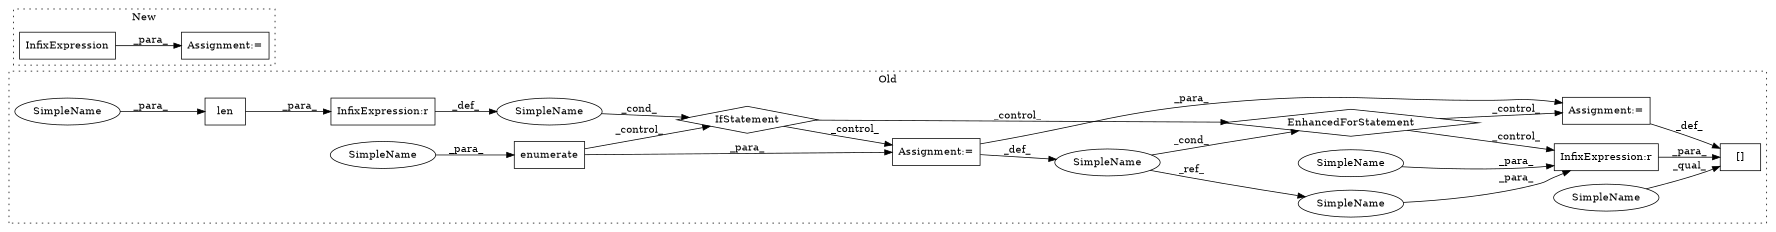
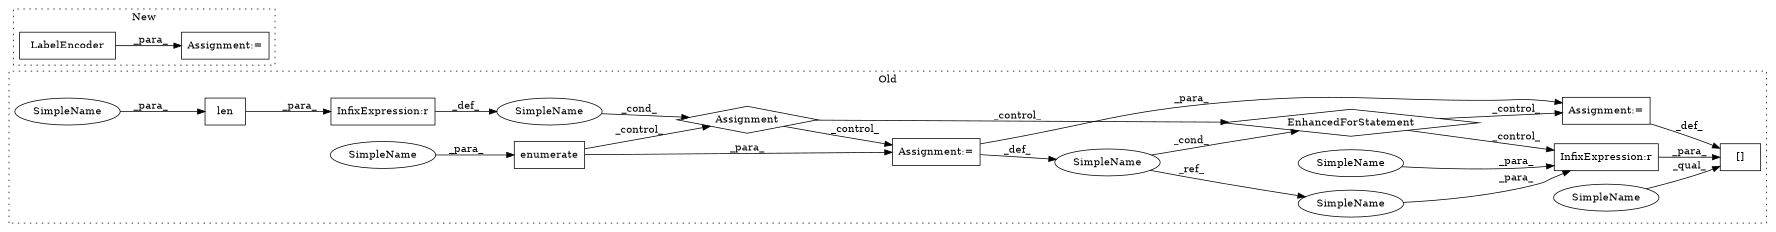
  digraph {
    rankdir=LR
    node [a=42 l=1 s="3788,3884" shape=box]
    n1 [a=2 l="2,1" label="[]" s="3896,3906"]
    n2 [a=27 l=4 label="InfixExpression:r" s=3900]
    n3 [a=27 l=4 label="InfixExpression:r" s=3773]
    n4 [label=SimpleName shape=ellipse l="" s=""]
    n5 [a=70 l="71,2" label=EnhancedForStatement shape=diamond]
    n6 [a=32 l="4,1" label=len s="3762,3772"]
-   n7 [a=25 l="4,2" label=IfStatement s="3758,3778" shape=diamond]
+   n7 [a=25 l="4,2" label=Assignment s="3758,3778" shape=diamond]
    n8 [a=32 l="10,1" label=enumerate s="3867,3883"]
    n9 [label=SimpleName s=3863 shape=ellipse]
    n10 [a=7 label="Assignment:=" s=3907]
    n11 [a=7 l="71,2" label="Assignment:="]
    n12 [l=6 label=SimpleName s=3766 shape=ellipse]
    n13 [l=6 label=SimpleName s=3877 shape=ellipse]
    n14 [label=SimpleName s=3904 shape=ellipse]
    n15 [label=SimpleName s=3899 shape=ellipse]
    n16 [label=SimpleName s=3896 shape=ellipse]
-   n17 [a=32 l=14 label=InfixExpression s=3419]
+   n17 [a=32 l=14 label=LabelEncoder s=3419]
    n18 [a=7 label="Assignment:=" s=3418]
    subgraph cluster_1 {
      label=Old
      style=dotted
      n1
      n2
      n3
      n4
      n5
      n6
      n7
      n8
      n9
      n10
      n11
      n12
      n13
      n14
      n15
      n16
    }
    subgraph cluster_2 {
      label=New
      style=dotted
      n17
      n18
    }
    n2 -> n1 [label=_para_]
    n3 -> n4 [label=_def_]
    n4 -> n7 [label=_cond_]
    n5 -> n2 [label=_control_]
    n5 -> n10 [label=_control_]
    n6 -> n3 [label=_para_]
    n7 -> n5 [label=_control_]
    n7 -> n11 [label=_control_]
    n8 -> n7 [label=_control_]
    n8 -> n11 [label=_para_]
    n9 -> n5 [label=_cond_]
    n9 -> n14 [label=_ref_]
    n10 -> n1 [label=_def_]
    n11 -> n9 [label=_def_]
    n11 -> n10 [label=_para_]
    n12 -> n6 [label=_para_]
    n13 -> n8 [label=_para_]
    n14 -> n2 [label=_para_]
    n15 -> n2 [label=_para_]
    n16 -> n1 [label=_qual_]
    n17 -> n18 [label=_para_]
  }
